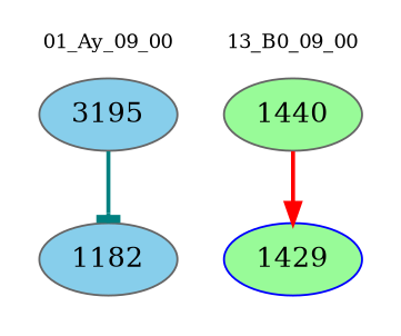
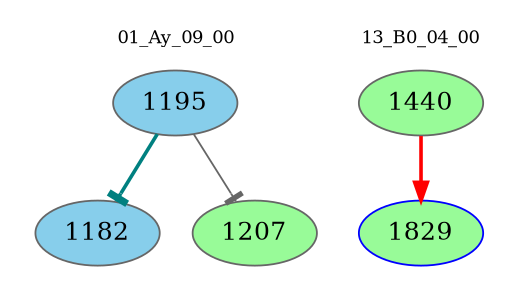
  digraph {
    node [color=gray40 fillcolor=palegreen style=filled]
    edge [arrowhead=tee style=bold]
-   n1 [fillcolor=skyblue label=3195]
+   n1 [fillcolor=skyblue label=1195]
    n2 [fillcolor=skyblue label=1182]
+   n3 [label=1207]
    n4 [label=1440]
-   n5 [color=blue label=1429]
+   n5 [color=blue label=1829]
    subgraph cluster_1 {
      color=white
      fontsize=10
      label="01_Ay_09_00"
      n1
      n2
+     n3
    }
    subgraph cluster_2 {
      color=white
      fontsize=10
-     label="13_B0_09_00"
+     label="13_B0_04_00"
      n4
      n5
    }
    n1 -> n2 [color=teal]
+   n1 -> n3 [color=gray40 style=solid]
    n4 -> n5 [arrowhead=normal color=red]
  }
